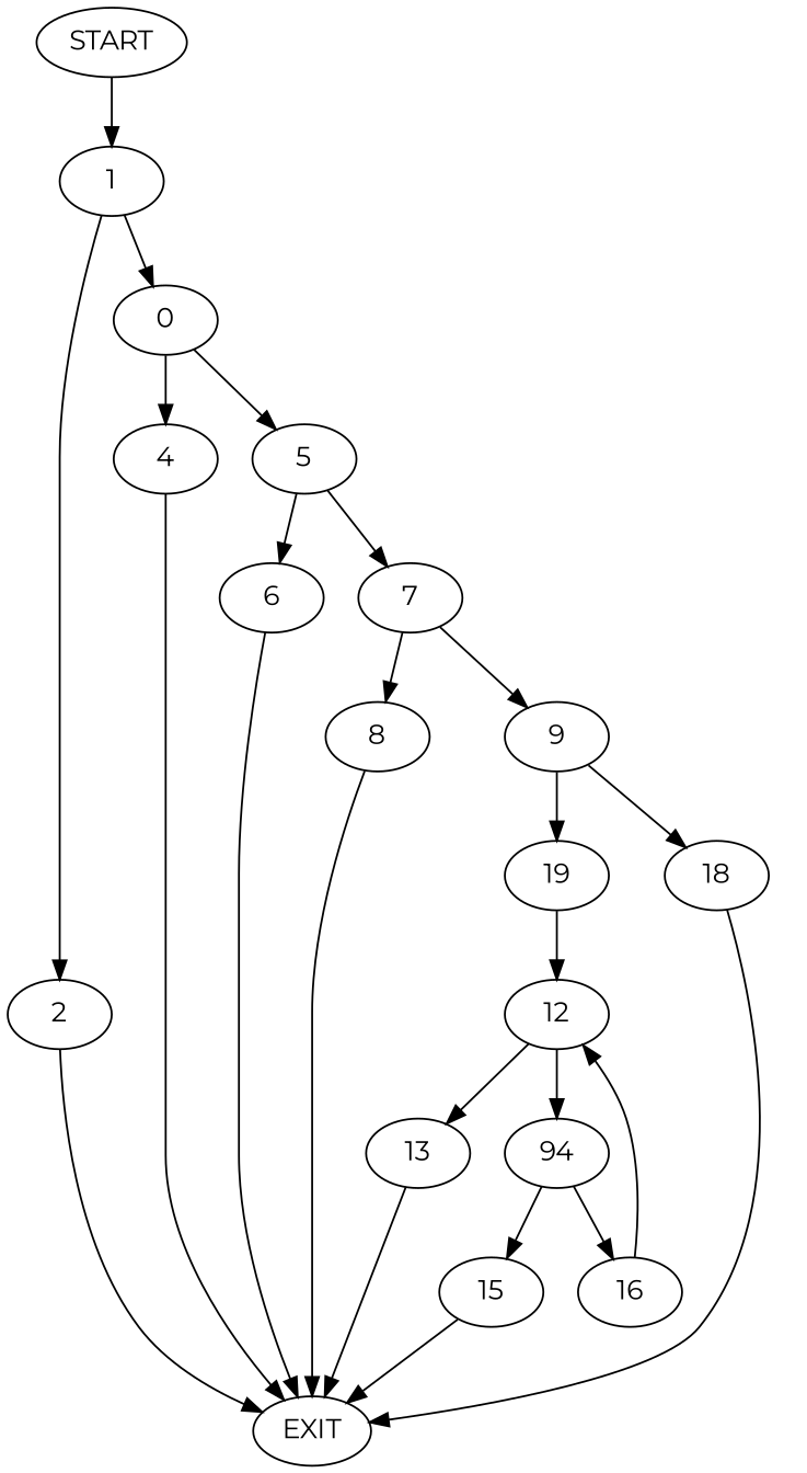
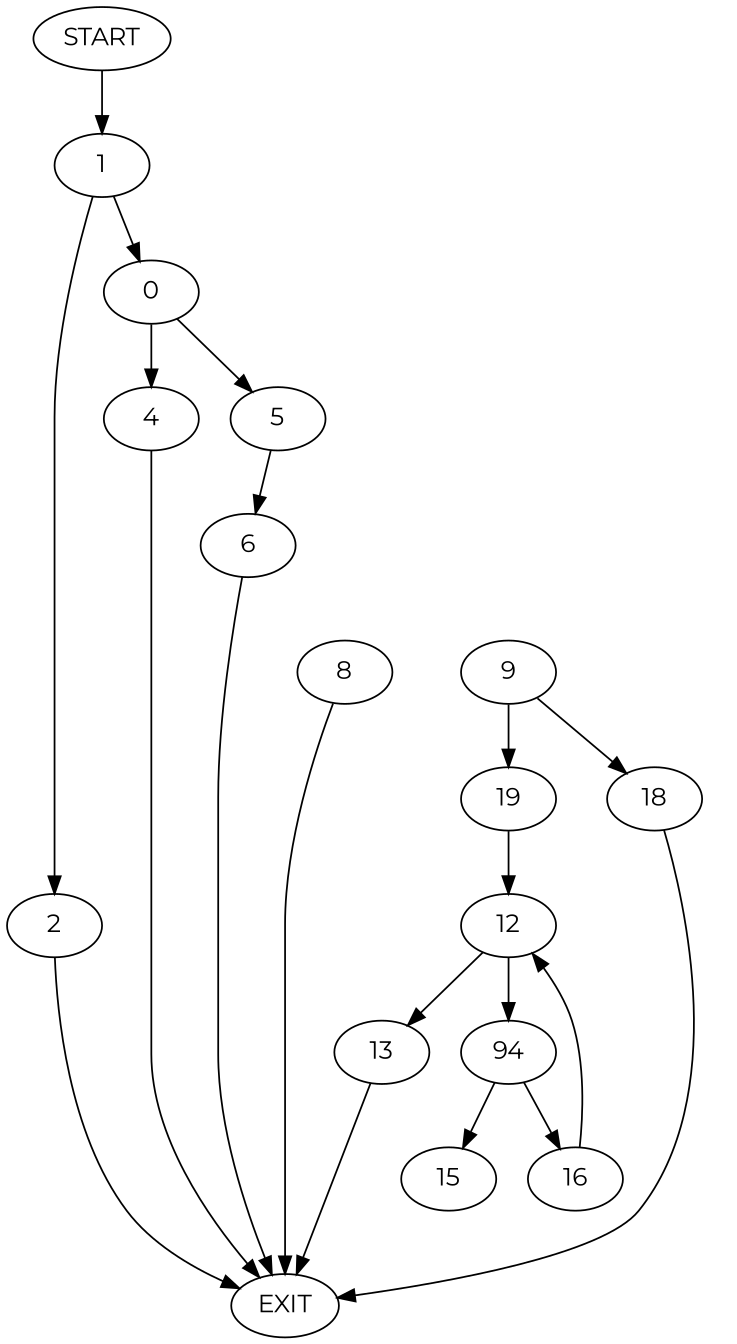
  digraph {
    fontname=Montserrat
    node [fontname=Montserrat]
    edge [fontname=Montserrat]
    n1 [label=START]
    1
    2
    n4 [label=0]
    n5 [label=EXIT]
    4
    5
    6
-   7
    8
    9
    n12 [label=19]
    n13 [label=18]
    12
    13
    n16 [label=94]
    15
    16
    n1 -> 1
    1 -> 2
    1 -> n4
    2 -> n5
    n4 -> 4
    n4 -> 5
    4 -> n5
    5 -> 6
-   5 -> 7
    6 -> n5
-   7 -> 8
-   7 -> 9
    8 -> n5
    9 -> n12
    9 -> n13
    n12 -> 12
    n13 -> n5
    12 -> 13
    12 -> n16
    13 -> n5
    n16 -> 15
    n16 -> 16
-   15 -> n5
    16 -> 12
  }
